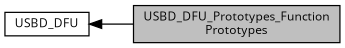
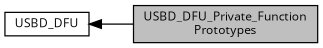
  digraph {
    rankdir=LR
    fontname="Open Sans"
    node [color=black fontname="Open Sans" fontsize=10 shape=record style=filled]
    n1 [fillcolor=white height=0.2 label=USBD_DFU width=0.4]
-   n2 [fillcolor=grey75 fontcolor=black height=0.2 label="USBD_DFU_Prototypes_Function\lPrototypes" width=0.4]
+   n2 [fillcolor=grey75 fontcolor=black height=0.2 label="USBD_DFU_Private_Function\lPrototypes" width=0.4]
    n1 -> n2 [dir=back fontname="Open Sans" fontsize=10 labelfontname=Helvetica labelfontsize=10 shape=plaintext style=solid]
  }
